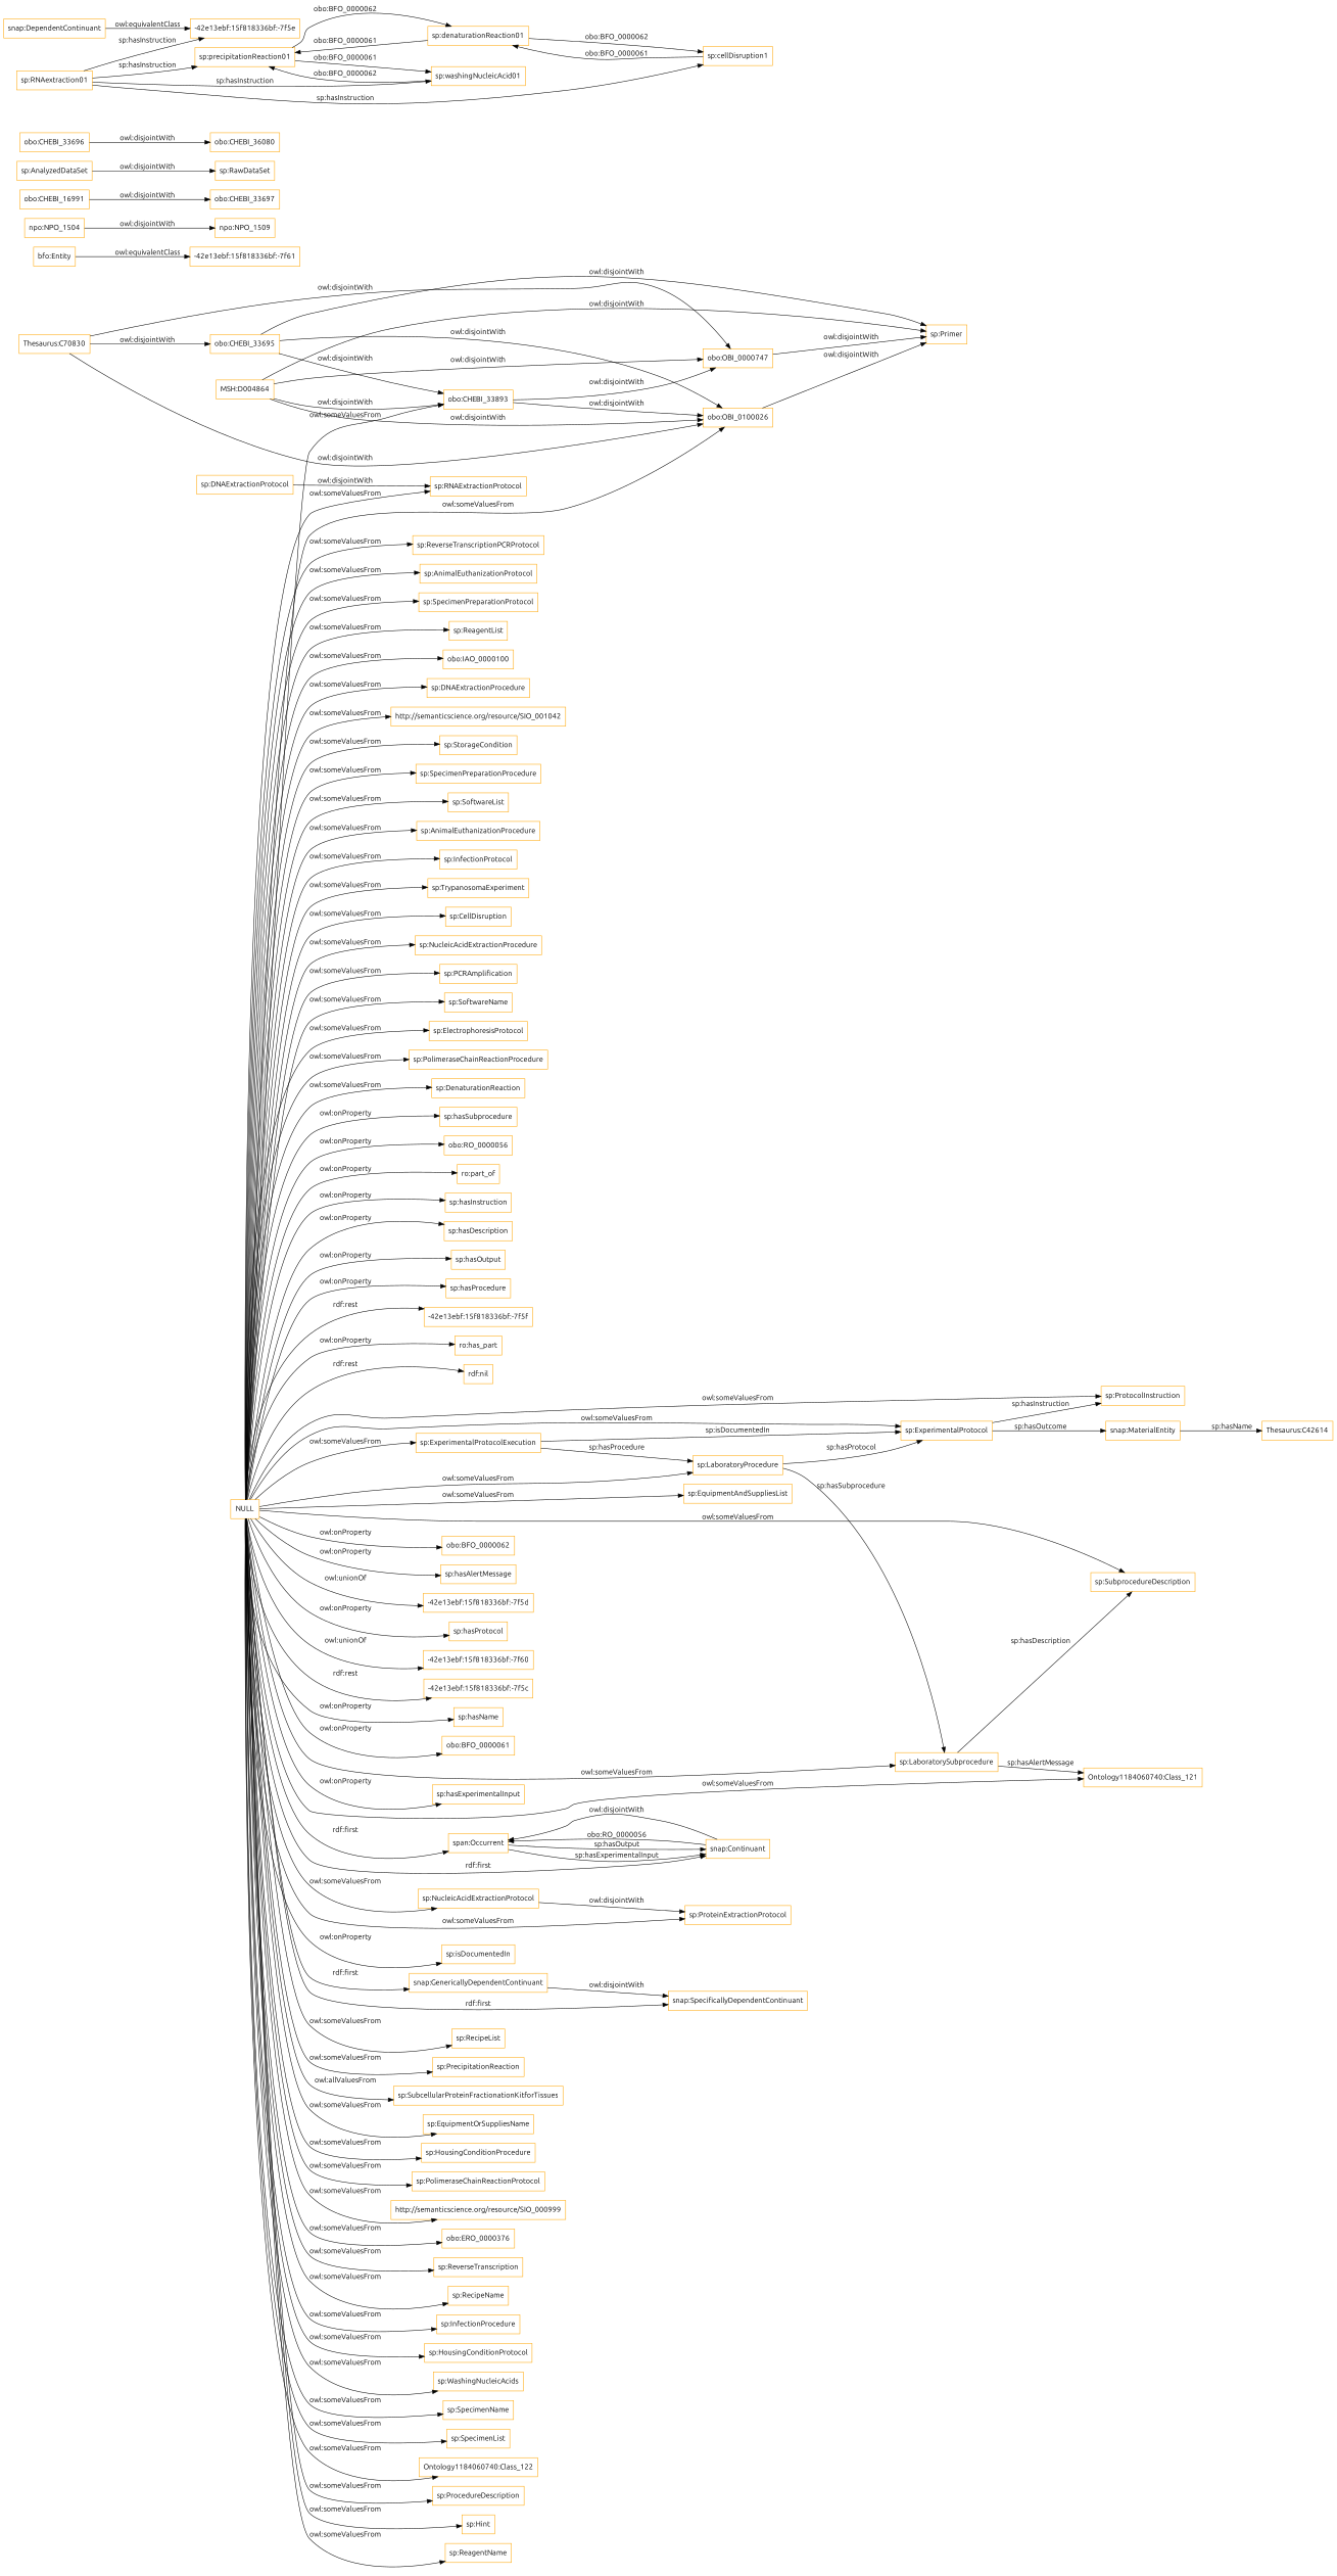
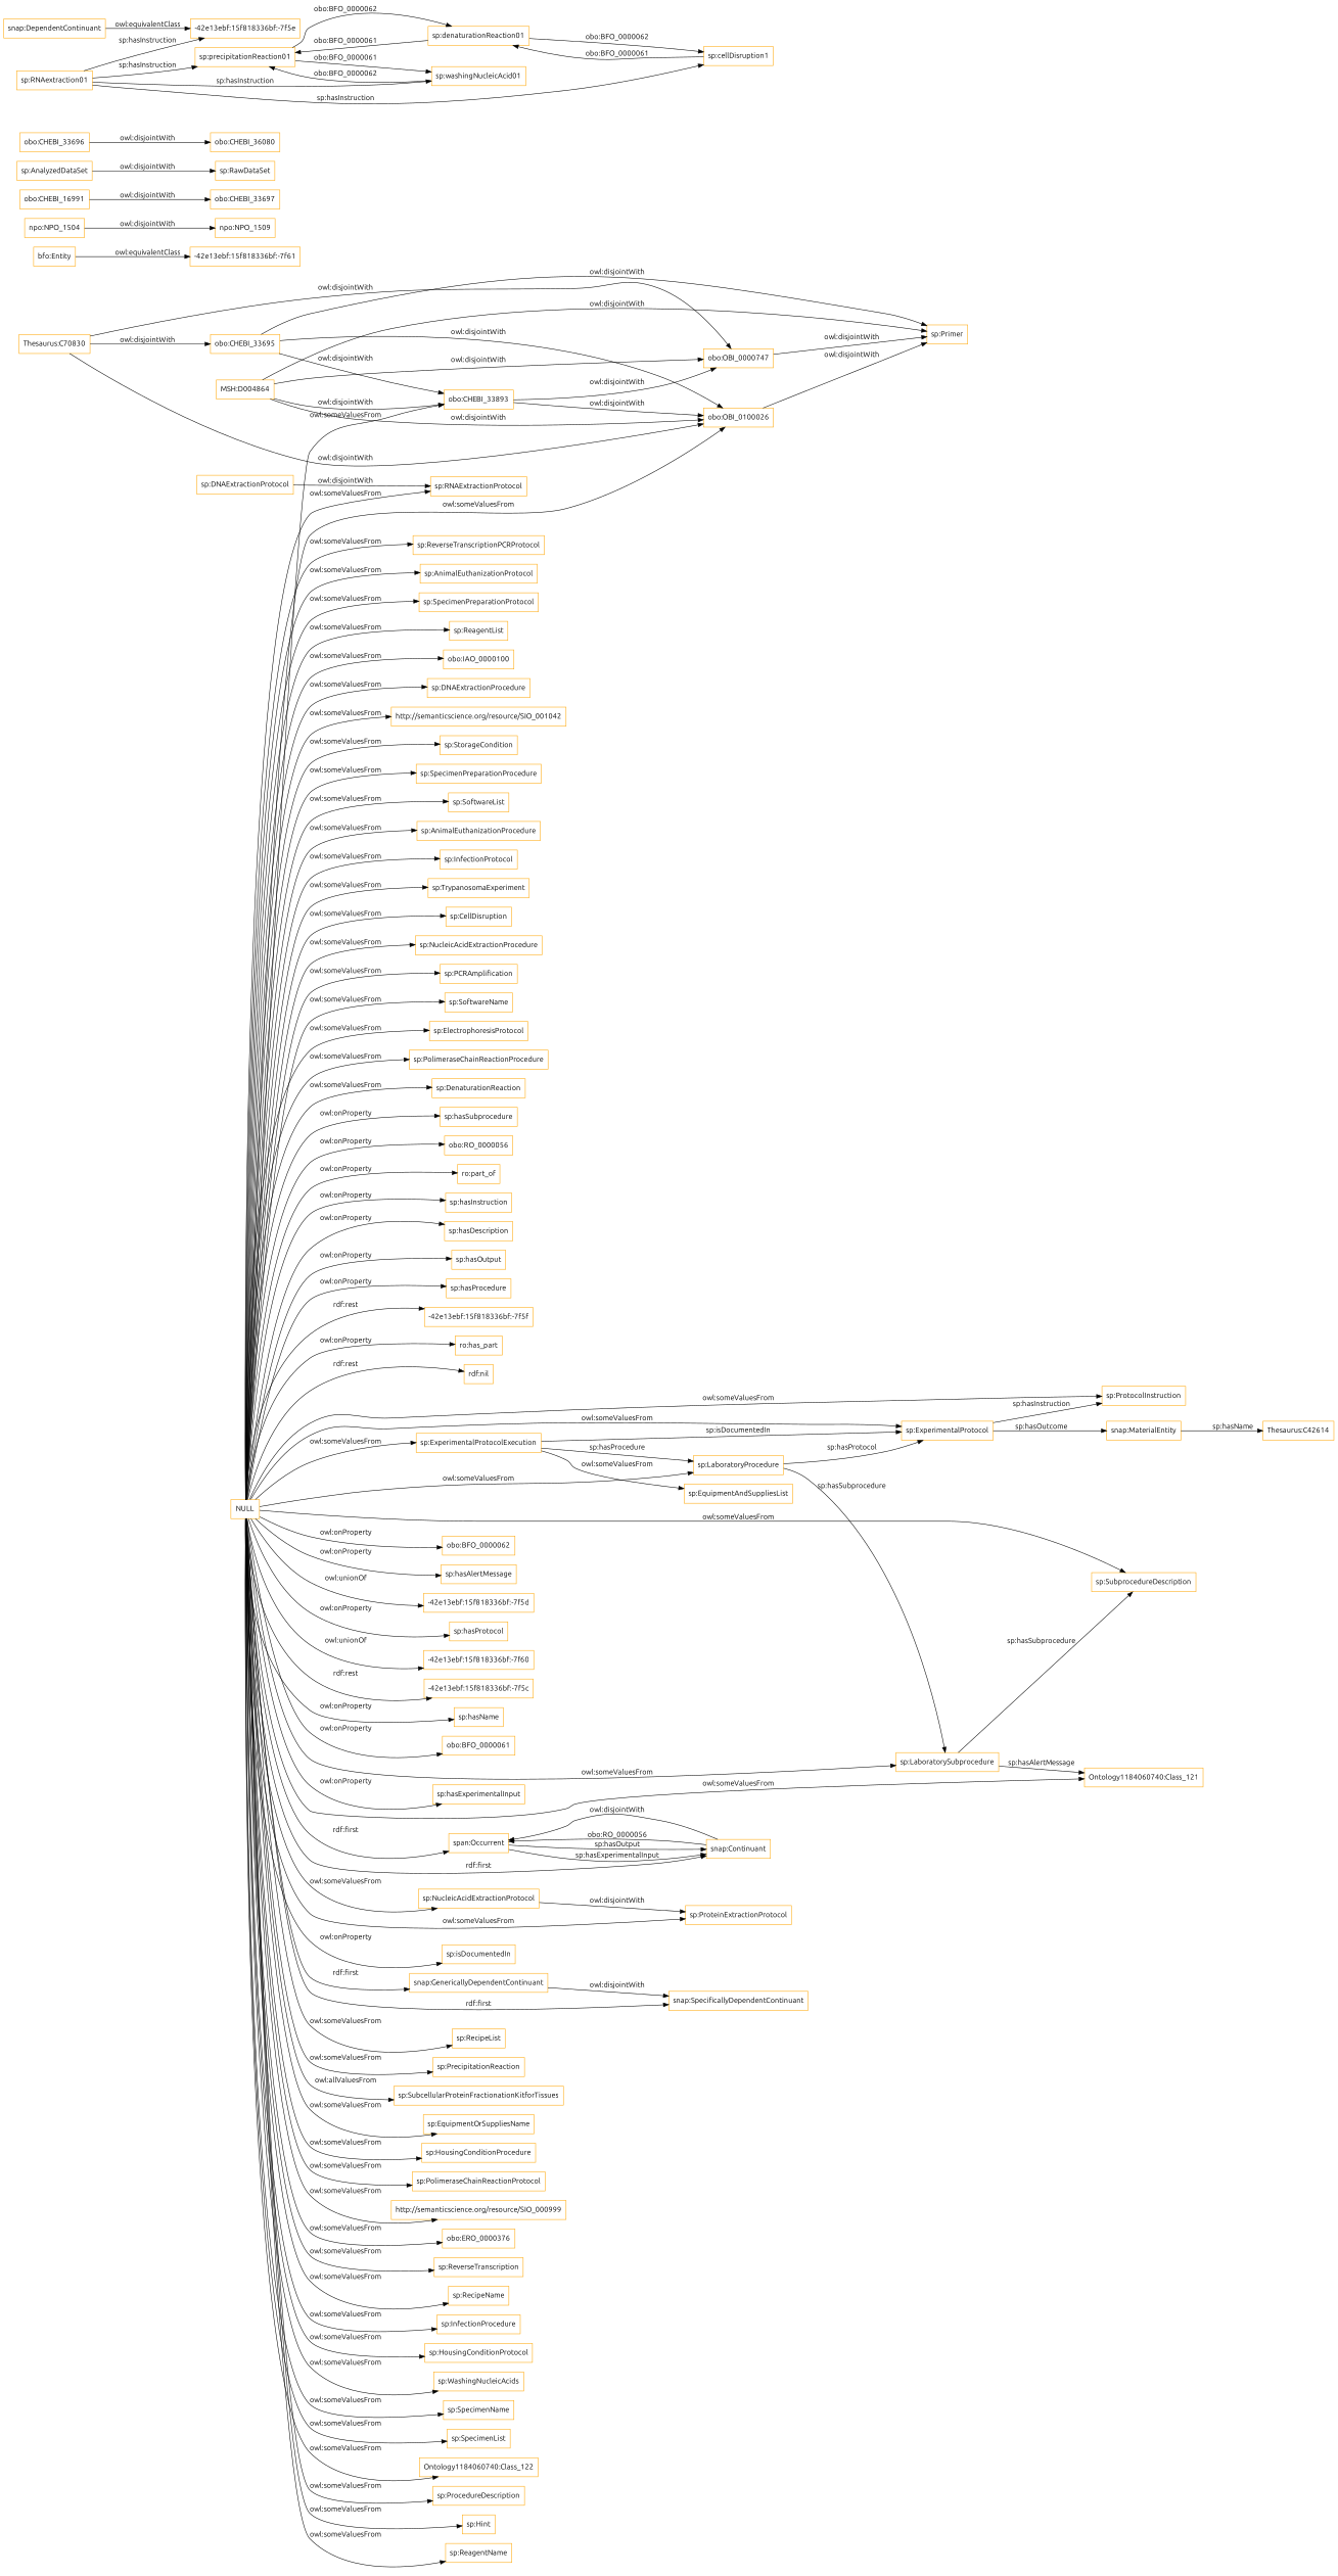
  digraph {
    fontname=Ubuntu
    rankdir=LR
    node [color=orange fontname=Ubuntu shape=rectangle]
    edge [fontname=Ubuntu]
    "sp:LaboratoryProcedure"
    "sp:ExperimentalProtocol"
    "sp:LaboratorySubprocedure"
    "snap:MaterialEntity"
    "sp:ProtocolInstruction"
    "sp:SubprocedureDescription"
    "Ontology1184060740:Class_121"
    "bfo:Entity"
    "-42e13ebf:15f818336bf:-7f61"
    "npo:NPO_1504"
    "npo:NPO_1509"
    "Thesaurus:C70830"
    "obo:OBI_0000747"
    "obo:CHEBI_33695"
    "obo:OBI_0100026"
    "sp:Primer"
    "obo:CHEBI_33893"
    "obo:CHEBI_16991"
    "obo:CHEBI_33697"
    "span:Occurrent"
    "snap:Continuant"
    "sp:AnalyzedDataSet"
    "sp:RawDataSet"
    "Thesaurus:C42614"
    "sp:ExperimentalProtocolExecution"
    "MSH:D004864"
    "sp:NucleicAcidExtractionProtocol"
    "sp:ProteinExtractionProtocol"
    "obo:CHEBI_33696"
    "obo:CHEBI_36080"
    "sp:DNAExtractionProtocol"
    "sp:RNAExtractionProtocol"
    "snap:GenericallyDependentContinuant"
    "snap:SpecificallyDependentContinuant"
    "snap:DependentContinuant"
    "-42e13ebf:15f818336bf:-7f5e"
    NULL
    "sp:RecipeList"
    "sp:PrecipitationReaction"
    "sp:SubcellularProteinFractionationKitforTissues"
    "sp:EquipmentOrSuppliesName"
    "sp:HousingConditionProcedure"
    "sp:PolimeraseChainReactionProtocol"
    "http://semanticscience.org/resource/SIO_000999"
    "obo:ERO_0000376"
    "sp:ReverseTranscription"
    "sp:RecipeName"
    "sp:EquipmentAndSuppliesList"
    "sp:InfectionProcedure"
    "sp:HousingConditionProtocol"
    "sp:WashingNucleicAcids"
    "sp:SpecimenName"
    "sp:SpecimenList"
    "Ontology1184060740:Class_122"
    "sp:ProcedureDescription"
    "sp:Hint"
    "sp:ReagentName"
    "sp:ReverseTranscriptionPCRProtocol"
    "sp:AnimalEuthanizationProtocol"
    "sp:SpecimenPreparationProtocol"
    "sp:ReagentList"
    "obo:IAO_0000100"
    "sp:DNAExtractionProcedure"
    "http://semanticscience.org/resource/SIO_001042"
    "sp:StorageCondition"
    "sp:SpecimenPreparationProcedure"
    "sp:SoftwareList"
    "sp:AnimalEuthanizationProcedure"
    "sp:InfectionProtocol"
    "sp:TrypanosomaExperiment"
    "sp:CellDisruption"
    "sp:NucleicAcidExtractionProcedure"
    "sp:PCRAmplification"
    "sp:SoftwareName"
    "sp:ElectrophoresisProtocol"
    "sp:PolimeraseChainReactionProcedure"
    "sp:DenaturationReaction"
    "sp:hasSubprocedure"
    "obo:RO_0000056"
    "ro:part_of"
    "sp:hasInstruction"
    "sp:hasDescription"
    "sp:hasOutput"
    "sp:hasProcedure"
    "-42e13ebf:15f818336bf:-7f5f"
    "ro:has_part"
    "rdf:nil"
    "obo:BFO_0000062"
    "sp:hasAlertMessage"
    "-42e13ebf:15f818336bf:-7f5d"
    "sp:hasProtocol"
    "-42e13ebf:15f818336bf:-7f60"
    "-42e13ebf:15f818336bf:-7f5c"
    "sp:hasName"
    "obo:BFO_0000061"
    "sp:hasExperimentalInput"
    "sp:isDocumentedIn"
    "sp:precipitationReaction01"
    "sp:denaturationReaction01"
    "sp:washingNucleicAcid01"
    "sp:cellDisruption1"
    "sp:RNAextraction01"
    "sp:LaboratoryProcedure" -> "sp:ExperimentalProtocol" [label="sp:hasProtocol"]
    "sp:LaboratoryProcedure" -> "sp:LaboratorySubprocedure" [label="sp:hasSubprocedure"]
    "sp:ExperimentalProtocol" -> "snap:MaterialEntity" [label="sp:hasOutcome"]
    "sp:ExperimentalProtocol" -> "sp:ProtocolInstruction" [label="sp:hasInstruction"]
-   "sp:LaboratorySubprocedure" -> "sp:SubprocedureDescription" [label="sp:hasDescription"]
+   "sp:LaboratorySubprocedure" -> "sp:SubprocedureDescription" [label="sp:hasSubprocedure"]
    "sp:LaboratorySubprocedure" -> "Ontology1184060740:Class_121" [label="sp:hasAlertMessage"]
    "snap:MaterialEntity" -> "Thesaurus:C42614" [label="sp:hasName"]
    "bfo:Entity" -> "-42e13ebf:15f818336bf:-7f61" [label="owl:equivalentClass"]
    "npo:NPO_1504" -> "npo:NPO_1509" [label="owl:disjointWith"]
    "Thesaurus:C70830" -> "obo:OBI_0000747" [label="owl:disjointWith"]
    "Thesaurus:C70830" -> "obo:CHEBI_33695" [label="owl:disjointWith"]
    "Thesaurus:C70830" -> "obo:OBI_0100026" [label="owl:disjointWith"]
    "obo:OBI_0000747" -> "sp:Primer" [label="owl:disjointWith"]
    "obo:CHEBI_33695" -> "obo:OBI_0100026" [label="owl:disjointWith"]
    "obo:CHEBI_33695" -> "sp:Primer" [label="owl:disjointWith"]
    "obo:CHEBI_33695" -> "obo:CHEBI_33893" [label="owl:disjointWith"]
    "obo:OBI_0100026" -> "sp:Primer" [label="owl:disjointWith"]
    "obo:CHEBI_33893" -> "obo:OBI_0000747" [label="owl:disjointWith"]
    "obo:CHEBI_33893" -> "obo:OBI_0100026" [label="owl:disjointWith"]
    "obo:CHEBI_16991" -> "obo:CHEBI_33697" [label="owl:disjointWith"]
    "span:Occurrent" -> "snap:Continuant" [label="sp:hasOutput"]
    "span:Occurrent" -> "snap:Continuant" [label="sp:hasExperimentalInput"]
    "snap:Continuant" -> "span:Occurrent" [label="owl:disjointWith"]
    "snap:Continuant" -> "span:Occurrent" [label="obo:RO_0000056"]
    "sp:AnalyzedDataSet" -> "sp:RawDataSet" [label="owl:disjointWith"]
    "sp:ExperimentalProtocolExecution" -> "sp:LaboratoryProcedure" [label="sp:hasProcedure"]
    "sp:ExperimentalProtocolExecution" -> "sp:ExperimentalProtocol" [label="sp:isDocumentedIn"]
    "MSH:D004864" -> "obo:OBI_0000747" [label="owl:disjointWith"]
    "MSH:D004864" -> "obo:OBI_0100026" [label="owl:disjointWith"]
    "MSH:D004864" -> "sp:Primer" [label="owl:disjointWith"]
    "MSH:D004864" -> "obo:CHEBI_33893" [label="owl:disjointWith"]
    "sp:NucleicAcidExtractionProtocol" -> "sp:ProteinExtractionProtocol" [label="owl:disjointWith"]
    "obo:CHEBI_33696" -> "obo:CHEBI_36080" [label="owl:disjointWith"]
    "sp:DNAExtractionProtocol" -> "sp:RNAExtractionProtocol" [label="owl:disjointWith"]
    "snap:GenericallyDependentContinuant" -> "snap:SpecificallyDependentContinuant" [label="owl:disjointWith"]
    "snap:DependentContinuant" -> "-42e13ebf:15f818336bf:-7f5e" [label="owl:equivalentClass"]
    NULL -> "sp:LaboratoryProcedure" [label="owl:someValuesFrom"]
    NULL -> "sp:ExperimentalProtocol" [label="owl:someValuesFrom"]
    NULL -> "sp:LaboratorySubprocedure" [label="owl:someValuesFrom"]
    NULL -> "sp:ProtocolInstruction" [label="owl:someValuesFrom"]
    NULL -> "sp:SubprocedureDescription" [label="owl:someValuesFrom"]
    NULL -> "Ontology1184060740:Class_121" [label="owl:someValuesFrom"]
    NULL -> "obo:OBI_0100026" [label="owl:someValuesFrom"]
    NULL -> "obo:CHEBI_33893" [label="owl:someValuesFrom"]
    NULL -> "span:Occurrent" [label="rdf:first"]
    NULL -> "snap:Continuant" [label="rdf:first"]
    NULL -> "sp:ExperimentalProtocolExecution" [label="owl:someValuesFrom"]
    NULL -> "sp:NucleicAcidExtractionProtocol" [label="owl:someValuesFrom"]
    NULL -> "sp:ProteinExtractionProtocol" [label="owl:someValuesFrom"]
    NULL -> "sp:RNAExtractionProtocol" [label="owl:someValuesFrom"]
    NULL -> "snap:GenericallyDependentContinuant" [label="rdf:first"]
    NULL -> "snap:SpecificallyDependentContinuant" [label="rdf:first"]
    NULL -> "sp:RecipeList" [label="owl:someValuesFrom"]
    NULL -> "sp:PrecipitationReaction" [label="owl:someValuesFrom"]
    NULL -> "sp:SubcellularProteinFractionationKitforTissues" [label="owl:allValuesFrom"]
    NULL -> "sp:EquipmentOrSuppliesName" [label="owl:someValuesFrom"]
    NULL -> "sp:HousingConditionProcedure" [label="owl:someValuesFrom"]
    NULL -> "sp:PolimeraseChainReactionProtocol" [label="owl:someValuesFrom"]
    NULL -> "http://semanticscience.org/resource/SIO_000999" [label="owl:someValuesFrom"]
    NULL -> "obo:ERO_0000376" [label="owl:someValuesFrom"]
    NULL -> "sp:ReverseTranscription" [label="owl:someValuesFrom"]
    NULL -> "sp:RecipeName" [label="owl:someValuesFrom"]
-   NULL -> "sp:EquipmentAndSuppliesList" [label="owl:someValuesFrom"]
+   "sp:ExperimentalProtocolExecution" -> "sp:EquipmentAndSuppliesList" [label="owl:someValuesFrom"]
    NULL -> "sp:InfectionProcedure" [label="owl:someValuesFrom"]
    NULL -> "sp:HousingConditionProtocol" [label="owl:someValuesFrom"]
    NULL -> "sp:WashingNucleicAcids" [label="owl:someValuesFrom"]
    NULL -> "sp:SpecimenName" [label="owl:someValuesFrom"]
    NULL -> "sp:SpecimenList" [label="owl:someValuesFrom"]
    NULL -> "Ontology1184060740:Class_122" [label="owl:someValuesFrom"]
    NULL -> "sp:ProcedureDescription" [label="owl:someValuesFrom"]
    NULL -> "sp:Hint" [label="owl:someValuesFrom"]
    NULL -> "sp:ReagentName" [label="owl:someValuesFrom"]
    NULL -> "sp:ReverseTranscriptionPCRProtocol" [label="owl:someValuesFrom"]
    NULL -> "sp:AnimalEuthanizationProtocol" [label="owl:someValuesFrom"]
    NULL -> "sp:SpecimenPreparationProtocol" [label="owl:someValuesFrom"]
    NULL -> "sp:ReagentList" [label="owl:someValuesFrom"]
    NULL -> "obo:IAO_0000100" [label="owl:someValuesFrom"]
    NULL -> "sp:DNAExtractionProcedure" [label="owl:someValuesFrom"]
    NULL -> "http://semanticscience.org/resource/SIO_001042" [label="owl:someValuesFrom"]
    NULL -> "sp:StorageCondition" [label="owl:someValuesFrom"]
    NULL -> "sp:SpecimenPreparationProcedure" [label="owl:someValuesFrom"]
    NULL -> "sp:SoftwareList" [label="owl:someValuesFrom"]
    NULL -> "sp:AnimalEuthanizationProcedure" [label="owl:someValuesFrom"]
    NULL -> "sp:InfectionProtocol" [label="owl:someValuesFrom"]
    NULL -> "sp:TrypanosomaExperiment" [label="owl:someValuesFrom"]
    NULL -> "sp:CellDisruption" [label="owl:someValuesFrom"]
    NULL -> "sp:NucleicAcidExtractionProcedure" [label="owl:someValuesFrom"]
    NULL -> "sp:PCRAmplification" [label="owl:someValuesFrom"]
    NULL -> "sp:SoftwareName" [label="owl:someValuesFrom"]
    NULL -> "sp:ElectrophoresisProtocol" [label="owl:someValuesFrom"]
    NULL -> "sp:PolimeraseChainReactionProcedure" [label="owl:someValuesFrom"]
    NULL -> "sp:DenaturationReaction" [label="owl:someValuesFrom"]
    NULL -> "sp:hasSubprocedure" [label="owl:onProperty"]
    NULL -> "obo:RO_0000056" [label="owl:onProperty"]
    NULL -> "ro:part_of" [label="owl:onProperty"]
    NULL -> "sp:hasInstruction" [label="owl:onProperty"]
    NULL -> "sp:hasDescription" [label="owl:onProperty"]
    NULL -> "sp:hasOutput" [label="owl:onProperty"]
    NULL -> "sp:hasProcedure" [label="owl:onProperty"]
    NULL -> "-42e13ebf:15f818336bf:-7f5f" [label="rdf:rest"]
    NULL -> "ro:has_part" [label="owl:onProperty"]
    NULL -> "rdf:nil" [label="rdf:rest"]
    NULL -> "obo:BFO_0000062" [label="owl:onProperty"]
    NULL -> "sp:hasAlertMessage" [label="owl:onProperty"]
    NULL -> "-42e13ebf:15f818336bf:-7f5d" [label="owl:unionOf"]
    NULL -> "sp:hasProtocol" [label="owl:onProperty"]
    NULL -> "-42e13ebf:15f818336bf:-7f60" [label="owl:unionOf"]
    NULL -> "-42e13ebf:15f818336bf:-7f5c" [label="rdf:rest"]
    NULL -> "sp:hasName" [label="owl:onProperty"]
    NULL -> "obo:BFO_0000061" [label="owl:onProperty"]
    NULL -> "sp:hasExperimentalInput" [label="owl:onProperty"]
    NULL -> "sp:isDocumentedIn" [label="owl:onProperty"]
    "sp:precipitationReaction01" -> "sp:denaturationReaction01" [label="obo:BFO_0000062"]
    "sp:precipitationReaction01" -> "sp:washingNucleicAcid01" [label="obo:BFO_0000061"]
    "sp:denaturationReaction01" -> "sp:precipitationReaction01" [label="obo:BFO_0000061"]
    "sp:denaturationReaction01" -> "sp:cellDisruption1" [label="obo:BFO_0000062"]
    "sp:washingNucleicAcid01" -> "sp:precipitationReaction01" [label="obo:BFO_0000062"]
    "sp:cellDisruption1" -> "sp:denaturationReaction01" [label="obo:BFO_0000061"]
    "sp:RNAextraction01" -> "-42e13ebf:15f818336bf:-7f5e" [label="sp:hasInstruction"]
    "sp:RNAextraction01" -> "sp:precipitationReaction01" [label="sp:hasInstruction"]
    "sp:RNAextraction01" -> "sp:washingNucleicAcid01" [label="sp:hasInstruction"]
    "sp:RNAextraction01" -> "sp:cellDisruption1" [label="sp:hasInstruction"]
  }
